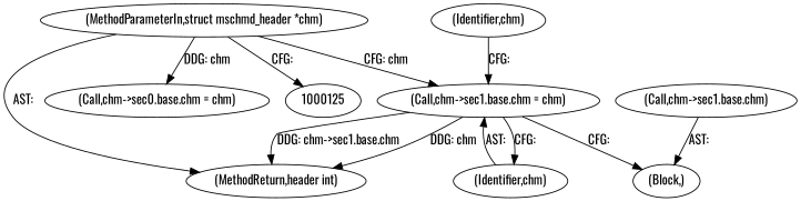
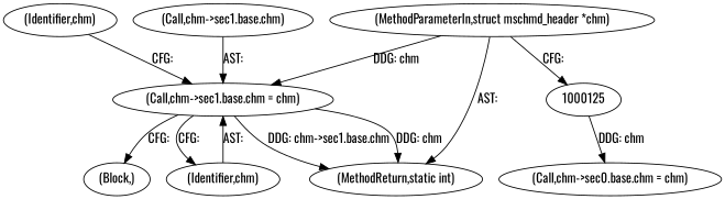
  digraph {
    fontname=Oswald
    node [fontname=Oswald]
    edge [fontname=Oswald]
    n1 [label="(Call,chm->sec1.base.chm = chm)"]
-   n2 [label="(MethodReturn,header int)"]
+   n2 [label="(MethodReturn,static int)"]
    n3 [label="(Block,)"]
    n4 [label="(Identifier,chm)"]
    n5 [label="(MethodParameterIn,struct mschmd_header *chm)"]
    n6 [label="(Call,chm->sec0.base.chm = chm)"]
    1000125
    n8 [label="(Identifier,chm)"]
    n9 [label="(Call,chm->sec1.base.chm)"]
    n1 -> n2 [label="DDG: chm->sec1.base.chm"]
    n1 -> n2 [label="DDG: chm"]
    n1 -> n3 [label="CFG: "]
    n1 -> n4 [label="CFG: "]
    n4 -> n1 [label="AST: "]
-   n5 -> n1 [label="CFG: chm"]
+   n5 -> n1 [label="DDG: chm"]
    n5 -> n2 [label="AST: "]
-   n5 -> n6 [label="DDG: chm"]
+   1000125 -> n6 [label="DDG: chm"]
    n5 -> 1000125 [label="CFG: "]
    n8 -> n1 [label="CFG: "]
-   n9 -> n3 [label="AST: "]
+   n9 -> n1 [label="AST: "]
  }
